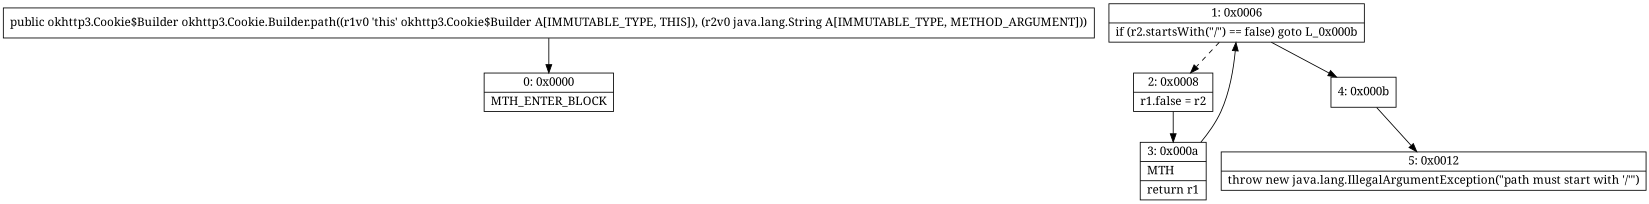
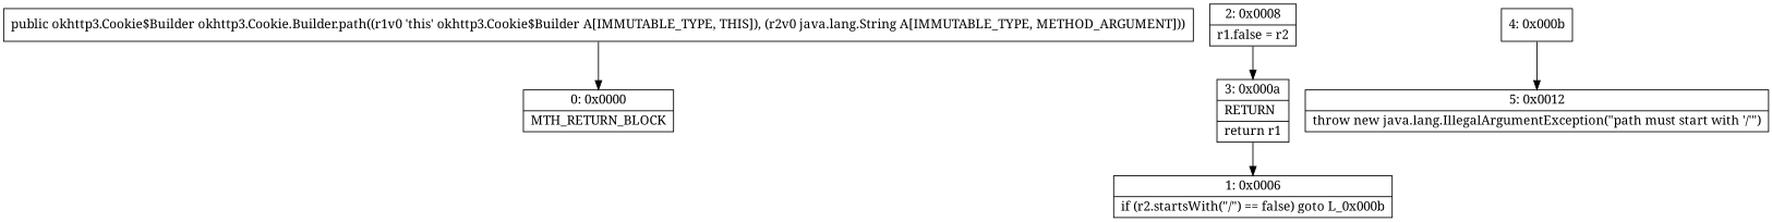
  digraph {
    fontname="Noto Serif"
    node [fontname="Noto Serif" shape=record]
    edge [fontname="Noto Serif"]
-   n1 [label="{0\:\ 0x0000|MTH_ENTER_BLOCK\l}"]
+   n1 [label="{0\:\ 0x0000|MTH_RETURN_BLOCK\l}"]
    n2 [label="{1\:\ 0x0006|if (r2.startsWith(\"\/\") == false) goto L_0x000b\l}"]
    n3 [label="{2\:\ 0x0008|r1.false = r2\l}"]
    n4 [label="{4\:\ 0x000b}"]
-   n5 [label="{3\:\ 0x000a|MTH\l|return r1\l}"]
+   n5 [label="{3\:\ 0x000a|RETURN\l|return r1\l}"]
    n6 [label="{5\:\ 0x0012|throw new java.lang.IllegalArgumentException(\"path must start with '\/'\")\l}"]
    n7 [label="{public okhttp3.Cookie$Builder okhttp3.Cookie.Builder.path((r1v0 'this' okhttp3.Cookie$Builder A[IMMUTABLE_TYPE, THIS]), (r2v0 java.lang.String A[IMMUTABLE_TYPE, METHOD_ARGUMENT])) }"]
-   n2 -> n3 [style=dashed]
-   n2 -> n4
    n3 -> n5
    n4 -> n6
    n5 -> n2
    n7 -> n1
  }
